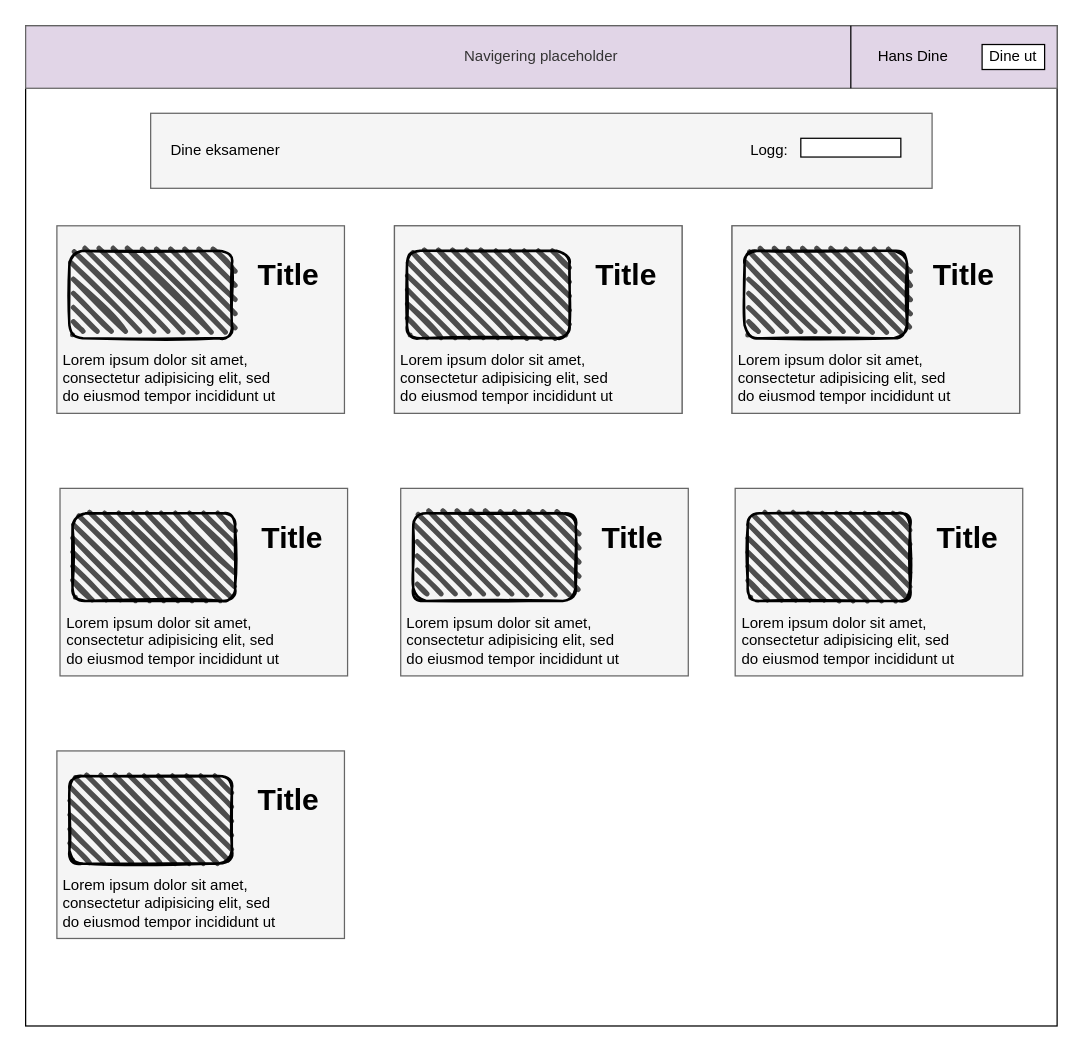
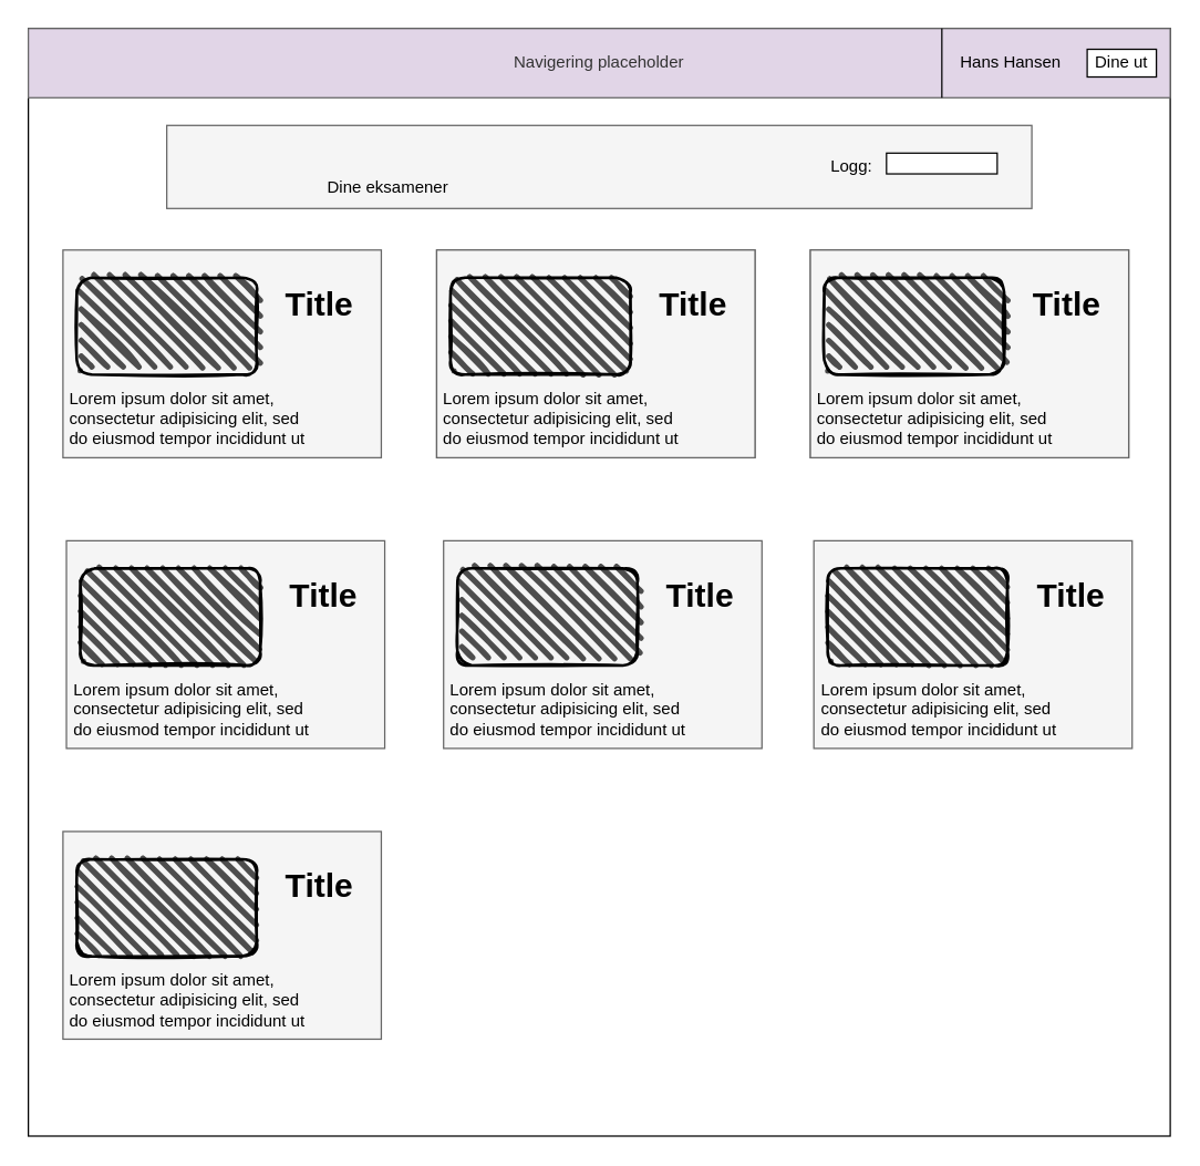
  <mxCell id="0" />
  <mxCell id="1" parent="0" />
  <mxCell id="2" value="" style="rounded=0;whiteSpace=wrap;html=1;" vertex="1" parent="1"><mxGeometry x="20" y="20" width="825" height="800" as="geometry" /></mxCell>
  <mxCell id="3" value="Navigering placeholder" style="rounded=0;whiteSpace=wrap;html=1;fillColor=#e1d5e7;strokeColor=#666666;fontColor=#333333;" vertex="1" parent="1"><mxGeometry x="20" y="20" width="825" height="50" as="geometry" /></mxCell>
- <mxCell id="4" value="Hans Dine" style="text;html=1;strokeColor=none;fillColor=none;align=center;verticalAlign=middle;whiteSpace=wrap;rounded=0;" vertex="1" parent="1"><mxGeometry x="685" y="35" width="90" height="20" as="geometry" /></mxCell>
+ <mxCell id="4" value="Hans Hansen" style="text;html=1;strokeColor=none;fillColor=none;align=center;verticalAlign=middle;whiteSpace=wrap;rounded=0;" vertex="1" parent="1"><mxGeometry x="685" y="35" width="90" height="20" as="geometry" /></mxCell>
  <mxCell id="5" value="Dine ut" style="rounded=0;whiteSpace=wrap;html=1;" vertex="1" parent="1"><mxGeometry x="785" y="35" width="50" height="20" as="geometry" /></mxCell>
  <mxCell id="6" value="" style="line;strokeWidth=1;direction=south;html=1;perimeter=backbonePerimeter;points=[];outlineConnect=0;" vertex="1" parent="1"><mxGeometry x="675" y="20" width="10" height="50" as="geometry" /></mxCell>
  <mxCell id="7" value="" style="rounded=0;whiteSpace=wrap;html=1;strokeWidth=1;fillColor=#f5f5f5;strokeColor=#666666;fontColor=#333333;" vertex="1" parent="1"><mxGeometry x="120" y="90" width="625" height="60" as="geometry" /></mxCell>
  <mxCell id="8" value="" style="rounded=0;whiteSpace=wrap;html=1;strokeWidth=1;fillColor=#f5f5f5;strokeColor=#666666;fontColor=#333333;" vertex="1" parent="1"><mxGeometry x="45" y="180" width="230" height="150" as="geometry" /></mxCell>
  <mxCell id="9" value="" style="rounded=0;whiteSpace=wrap;html=1;strokeWidth=1;fillColor=#f5f5f5;strokeColor=#666666;fontColor=#333333;" vertex="1" parent="1"><mxGeometry x="315" y="180" width="230" height="150" as="geometry" /></mxCell>
  <mxCell id="10" value="" style="rounded=0;whiteSpace=wrap;html=1;strokeWidth=1;fillColor=#f5f5f5;strokeColor=#666666;fontColor=#333333;" vertex="1" parent="1"><mxGeometry x="585" y="180" width="230" height="150" as="geometry" /></mxCell>
- <mxCell id="11" value="Dine eksamener" style="text;html=1;strokeColor=none;fillColor=none;align=center;verticalAlign=middle;whiteSpace=wrap;rounded=0;" vertex="1" parent="1"><mxGeometry x="135" y="110" width="90" height="20" as="geometry" /></mxCell>
+ <mxCell id="11" value="Dine eksamener" style="text;html=1;strokeColor=none;fillColor=none;align=center;verticalAlign=middle;whiteSpace=wrap;rounded=0;" vertex="1" parent="1"><mxGeometry x="235" y="125" width="90" height="20" as="geometry" /></mxCell>
  <mxCell id="12" value="" style="rounded=1;whiteSpace=wrap;html=1;strokeWidth=2;fillWeight=4;hachureGap=8;hachureAngle=45;sketch=1;fillColor=#4D4D4D;" vertex="1" parent="1"><mxGeometry x="55" y="200" width="130" height="70" as="geometry" /></mxCell>
  <mxCell id="13" value="Title" style="text;strokeColor=none;fillColor=none;html=1;fontSize=24;fontStyle=1;verticalAlign=middle;align=center;" vertex="1" parent="1"><mxGeometry x="185" y="200" width="90" height="40" as="geometry" /></mxCell>
  <mxCell id="14" value="&lt;h1&gt;&lt;br&gt;&lt;/h1&gt;&lt;p&gt;Lorem ipsum dolor sit amet, consectetur adipisicing elit, sed do eiusmod tempor incididunt ut&lt;/p&gt;" style="text;html=1;strokeColor=none;fillColor=none;spacing=5;spacingTop=-20;whiteSpace=wrap;overflow=hidden;rounded=0;" vertex="1" parent="1"><mxGeometry x="45" y="230" width="190" height="110" as="geometry" /></mxCell>
  <mxCell id="15" value="" style="shape=image;html=1;verticalLabelPosition=bottom;verticalAlign=top;imageAspect=0;image=https://upload.wikimedia.org/wikipedia/commons/4/42/Cogwheel.png;strokeWidth=1;fillColor=#666666;gradientColor=none;" vertex="1" parent="1"><mxGeometry x="215" y="240" width="40" height="40" as="geometry" /></mxCell>
  <mxCell id="16" value="" style="rounded=0;whiteSpace=wrap;html=1;strokeWidth=1;fillColor=#f5f5f5;strokeColor=#666666;fontColor=#333333;" vertex="1" parent="1"><mxGeometry x="315" y="180" width="230" height="150" as="geometry" /></mxCell>
  <mxCell id="17" value="" style="rounded=1;whiteSpace=wrap;html=1;strokeWidth=2;fillWeight=4;hachureGap=8;hachureAngle=45;sketch=1;fillColor=#4D4D4D;" vertex="1" parent="1"><mxGeometry x="325" y="200" width="130" height="70" as="geometry" /></mxCell>
  <mxCell id="18" value="Title" style="text;strokeColor=none;fillColor=none;html=1;fontSize=24;fontStyle=1;verticalAlign=middle;align=center;" vertex="1" parent="1"><mxGeometry x="455" y="200" width="90" height="40" as="geometry" /></mxCell>
  <mxCell id="19" value="&lt;h1&gt;&lt;br&gt;&lt;/h1&gt;&lt;p&gt;Lorem ipsum dolor sit amet, consectetur adipisicing elit, sed do eiusmod tempor incididunt ut&lt;/p&gt;" style="text;html=1;strokeColor=none;fillColor=none;spacing=5;spacingTop=-20;whiteSpace=wrap;overflow=hidden;rounded=0;" vertex="1" parent="1"><mxGeometry x="315" y="230" width="190" height="110" as="geometry" /></mxCell>
  <mxCell id="20" value="" style="shape=image;html=1;verticalLabelPosition=bottom;verticalAlign=top;imageAspect=0;image=https://upload.wikimedia.org/wikipedia/commons/4/42/Cogwheel.png;strokeWidth=1;fillColor=#666666;gradientColor=none;" vertex="1" parent="1"><mxGeometry x="485" y="240" width="40" height="40" as="geometry" /></mxCell>
  <mxCell id="21" value="" style="rounded=0;whiteSpace=wrap;html=1;strokeWidth=1;fillColor=#f5f5f5;strokeColor=#666666;fontColor=#333333;" vertex="1" parent="1"><mxGeometry x="585" y="180" width="230" height="150" as="geometry" /></mxCell>
  <mxCell id="22" value="" style="rounded=1;whiteSpace=wrap;html=1;strokeWidth=2;fillWeight=4;hachureGap=8;hachureAngle=45;sketch=1;fillColor=#4D4D4D;" vertex="1" parent="1"><mxGeometry x="595" y="200" width="130" height="70" as="geometry" /></mxCell>
  <mxCell id="23" value="Title" style="text;strokeColor=none;fillColor=none;html=1;fontSize=24;fontStyle=1;verticalAlign=middle;align=center;" vertex="1" parent="1"><mxGeometry x="725" y="200" width="90" height="40" as="geometry" /></mxCell>
  <mxCell id="24" value="&lt;h1&gt;&lt;br&gt;&lt;/h1&gt;&lt;p&gt;Lorem ipsum dolor sit amet, consectetur adipisicing elit, sed do eiusmod tempor incididunt ut&lt;/p&gt;" style="text;html=1;strokeColor=none;fillColor=none;spacing=5;spacingTop=-20;whiteSpace=wrap;overflow=hidden;rounded=0;" vertex="1" parent="1"><mxGeometry x="585" y="230" width="190" height="110" as="geometry" /></mxCell>
  <mxCell id="25" value="" style="shape=image;html=1;verticalLabelPosition=bottom;verticalAlign=top;imageAspect=0;image=https://upload.wikimedia.org/wikipedia/commons/4/42/Cogwheel.png;strokeWidth=1;fillColor=#666666;gradientColor=none;" vertex="1" parent="1"><mxGeometry x="755" y="240" width="40" height="40" as="geometry" /></mxCell>
  <mxCell id="26" value="" style="rounded=0;whiteSpace=wrap;html=1;strokeWidth=1;fillColor=#f5f5f5;strokeColor=#666666;fontColor=#333333;" vertex="1" parent="1"><mxGeometry x="47.5" y="390" width="230" height="150" as="geometry" /></mxCell>
  <mxCell id="27" value="" style="rounded=1;whiteSpace=wrap;html=1;strokeWidth=2;fillWeight=4;hachureGap=8;hachureAngle=45;sketch=1;fillColor=#4D4D4D;" vertex="1" parent="1"><mxGeometry x="57.5" y="410" width="130" height="70" as="geometry" /></mxCell>
  <mxCell id="28" value="Title" style="text;strokeColor=none;fillColor=none;html=1;fontSize=24;fontStyle=1;verticalAlign=middle;align=center;" vertex="1" parent="1"><mxGeometry x="187.5" y="410" width="90" height="40" as="geometry" /></mxCell>
  <mxCell id="29" value="&lt;h1&gt;&lt;br&gt;&lt;/h1&gt;&lt;p&gt;Lorem ipsum dolor sit amet, consectetur adipisicing elit, sed do eiusmod tempor incididunt ut&lt;/p&gt;" style="text;html=1;strokeColor=none;fillColor=none;spacing=5;spacingTop=-20;whiteSpace=wrap;overflow=hidden;rounded=0;" vertex="1" parent="1"><mxGeometry x="47.5" y="440" width="190" height="110" as="geometry" /></mxCell>
  <mxCell id="30" value="" style="shape=image;html=1;verticalLabelPosition=bottom;verticalAlign=top;imageAspect=0;image=https://upload.wikimedia.org/wikipedia/commons/4/42/Cogwheel.png;strokeWidth=1;fillColor=#666666;gradientColor=none;" vertex="1" parent="1"><mxGeometry x="217.5" y="450" width="40" height="40" as="geometry" /></mxCell>
  <mxCell id="31" value="" style="rounded=0;whiteSpace=wrap;html=1;strokeWidth=1;fillColor=#f5f5f5;strokeColor=#666666;fontColor=#333333;" vertex="1" parent="1"><mxGeometry x="320" y="390" width="230" height="150" as="geometry" /></mxCell>
  <mxCell id="32" value="" style="rounded=1;whiteSpace=wrap;html=1;strokeWidth=2;fillWeight=4;hachureGap=8;hachureAngle=45;sketch=1;fillColor=#4D4D4D;" vertex="1" parent="1"><mxGeometry x="330" y="410" width="130" height="70" as="geometry" /></mxCell>
  <mxCell id="33" value="Title" style="text;strokeColor=none;fillColor=none;html=1;fontSize=24;fontStyle=1;verticalAlign=middle;align=center;" vertex="1" parent="1"><mxGeometry x="460" y="410" width="90" height="40" as="geometry" /></mxCell>
  <mxCell id="34" value="&lt;h1&gt;&lt;br&gt;&lt;/h1&gt;&lt;p&gt;Lorem ipsum dolor sit amet, consectetur adipisicing elit, sed do eiusmod tempor incididunt ut&lt;/p&gt;" style="text;html=1;strokeColor=none;fillColor=none;spacing=5;spacingTop=-20;whiteSpace=wrap;overflow=hidden;rounded=0;" vertex="1" parent="1"><mxGeometry x="320" y="440" width="190" height="110" as="geometry" /></mxCell>
  <mxCell id="35" value="" style="shape=image;html=1;verticalLabelPosition=bottom;verticalAlign=top;imageAspect=0;image=https://upload.wikimedia.org/wikipedia/commons/4/42/Cogwheel.png;strokeWidth=1;fillColor=#666666;gradientColor=none;" vertex="1" parent="1"><mxGeometry x="490" y="450" width="40" height="40" as="geometry" /></mxCell>
  <mxCell id="36" value="" style="rounded=0;whiteSpace=wrap;html=1;strokeWidth=1;fillColor=#f5f5f5;strokeColor=#666666;fontColor=#333333;" vertex="1" parent="1"><mxGeometry x="587.5" y="390" width="230" height="150" as="geometry" /></mxCell>
  <mxCell id="37" value="" style="rounded=1;whiteSpace=wrap;html=1;strokeWidth=2;fillWeight=4;hachureGap=8;hachureAngle=45;sketch=1;fillColor=#4D4D4D;" vertex="1" parent="1"><mxGeometry x="597.5" y="410" width="130" height="70" as="geometry" /></mxCell>
  <mxCell id="38" value="Title" style="text;strokeColor=none;fillColor=none;html=1;fontSize=24;fontStyle=1;verticalAlign=middle;align=center;" vertex="1" parent="1"><mxGeometry x="727.5" y="410" width="90" height="40" as="geometry" /></mxCell>
  <mxCell id="39" value="&lt;h1&gt;&lt;br&gt;&lt;/h1&gt;&lt;p&gt;Lorem ipsum dolor sit amet, consectetur adipisicing elit, sed do eiusmod tempor incididunt ut&lt;/p&gt;" style="text;html=1;strokeColor=none;fillColor=none;spacing=5;spacingTop=-20;whiteSpace=wrap;overflow=hidden;rounded=0;" vertex="1" parent="1"><mxGeometry x="587.5" y="440" width="190" height="110" as="geometry" /></mxCell>
  <mxCell id="40" value="" style="shape=image;html=1;verticalLabelPosition=bottom;verticalAlign=top;imageAspect=0;image=https://upload.wikimedia.org/wikipedia/commons/4/42/Cogwheel.png;strokeWidth=1;fillColor=#666666;gradientColor=none;" vertex="1" parent="1"><mxGeometry x="757.5" y="450" width="40" height="40" as="geometry" /></mxCell>
  <mxCell id="41" value="" style="rounded=0;whiteSpace=wrap;html=1;strokeWidth=1;fillColor=#f5f5f5;strokeColor=#666666;fontColor=#333333;" vertex="1" parent="1"><mxGeometry x="45" y="600" width="230" height="150" as="geometry" /></mxCell>
  <mxCell id="42" value="" style="rounded=1;whiteSpace=wrap;html=1;strokeWidth=2;fillWeight=4;hachureGap=8;hachureAngle=45;sketch=1;fillColor=#4D4D4D;" vertex="1" parent="1"><mxGeometry x="55" y="620" width="130" height="70" as="geometry" /></mxCell>
  <mxCell id="43" value="Title" style="text;strokeColor=none;fillColor=none;html=1;fontSize=24;fontStyle=1;verticalAlign=middle;align=center;" vertex="1" parent="1"><mxGeometry x="185" y="620" width="90" height="40" as="geometry" /></mxCell>
  <mxCell id="44" value="&lt;h1&gt;&lt;br&gt;&lt;/h1&gt;&lt;p&gt;Lorem ipsum dolor sit amet, consectetur adipisicing elit, sed do eiusmod tempor incididunt ut&lt;/p&gt;" style="text;html=1;strokeColor=none;fillColor=none;spacing=5;spacingTop=-20;whiteSpace=wrap;overflow=hidden;rounded=0;" vertex="1" parent="1"><mxGeometry x="45" y="650" width="190" height="110" as="geometry" /></mxCell>
  <mxCell id="45" value="" style="shape=image;html=1;verticalLabelPosition=bottom;verticalAlign=top;imageAspect=0;image=https://upload.wikimedia.org/wikipedia/commons/4/42/Cogwheel.png;strokeWidth=1;fillColor=#666666;gradientColor=none;" vertex="1" parent="1"><mxGeometry x="215" y="660" width="40" height="40" as="geometry" /></mxCell>
  <mxCell id="46" value="Logg:" style="text;html=1;strokeColor=none;fillColor=none;align=center;verticalAlign=middle;whiteSpace=wrap;rounded=0;" vertex="1" parent="1"><mxGeometry x="585" y="110" width="60" height="20" as="geometry" /></mxCell>
  <mxCell id="47" value="" style="rounded=0;whiteSpace=wrap;html=1;strokeWidth=1;" vertex="1" parent="1"><mxGeometry x="640" y="110" width="80" height="15" as="geometry" /></mxCell>
